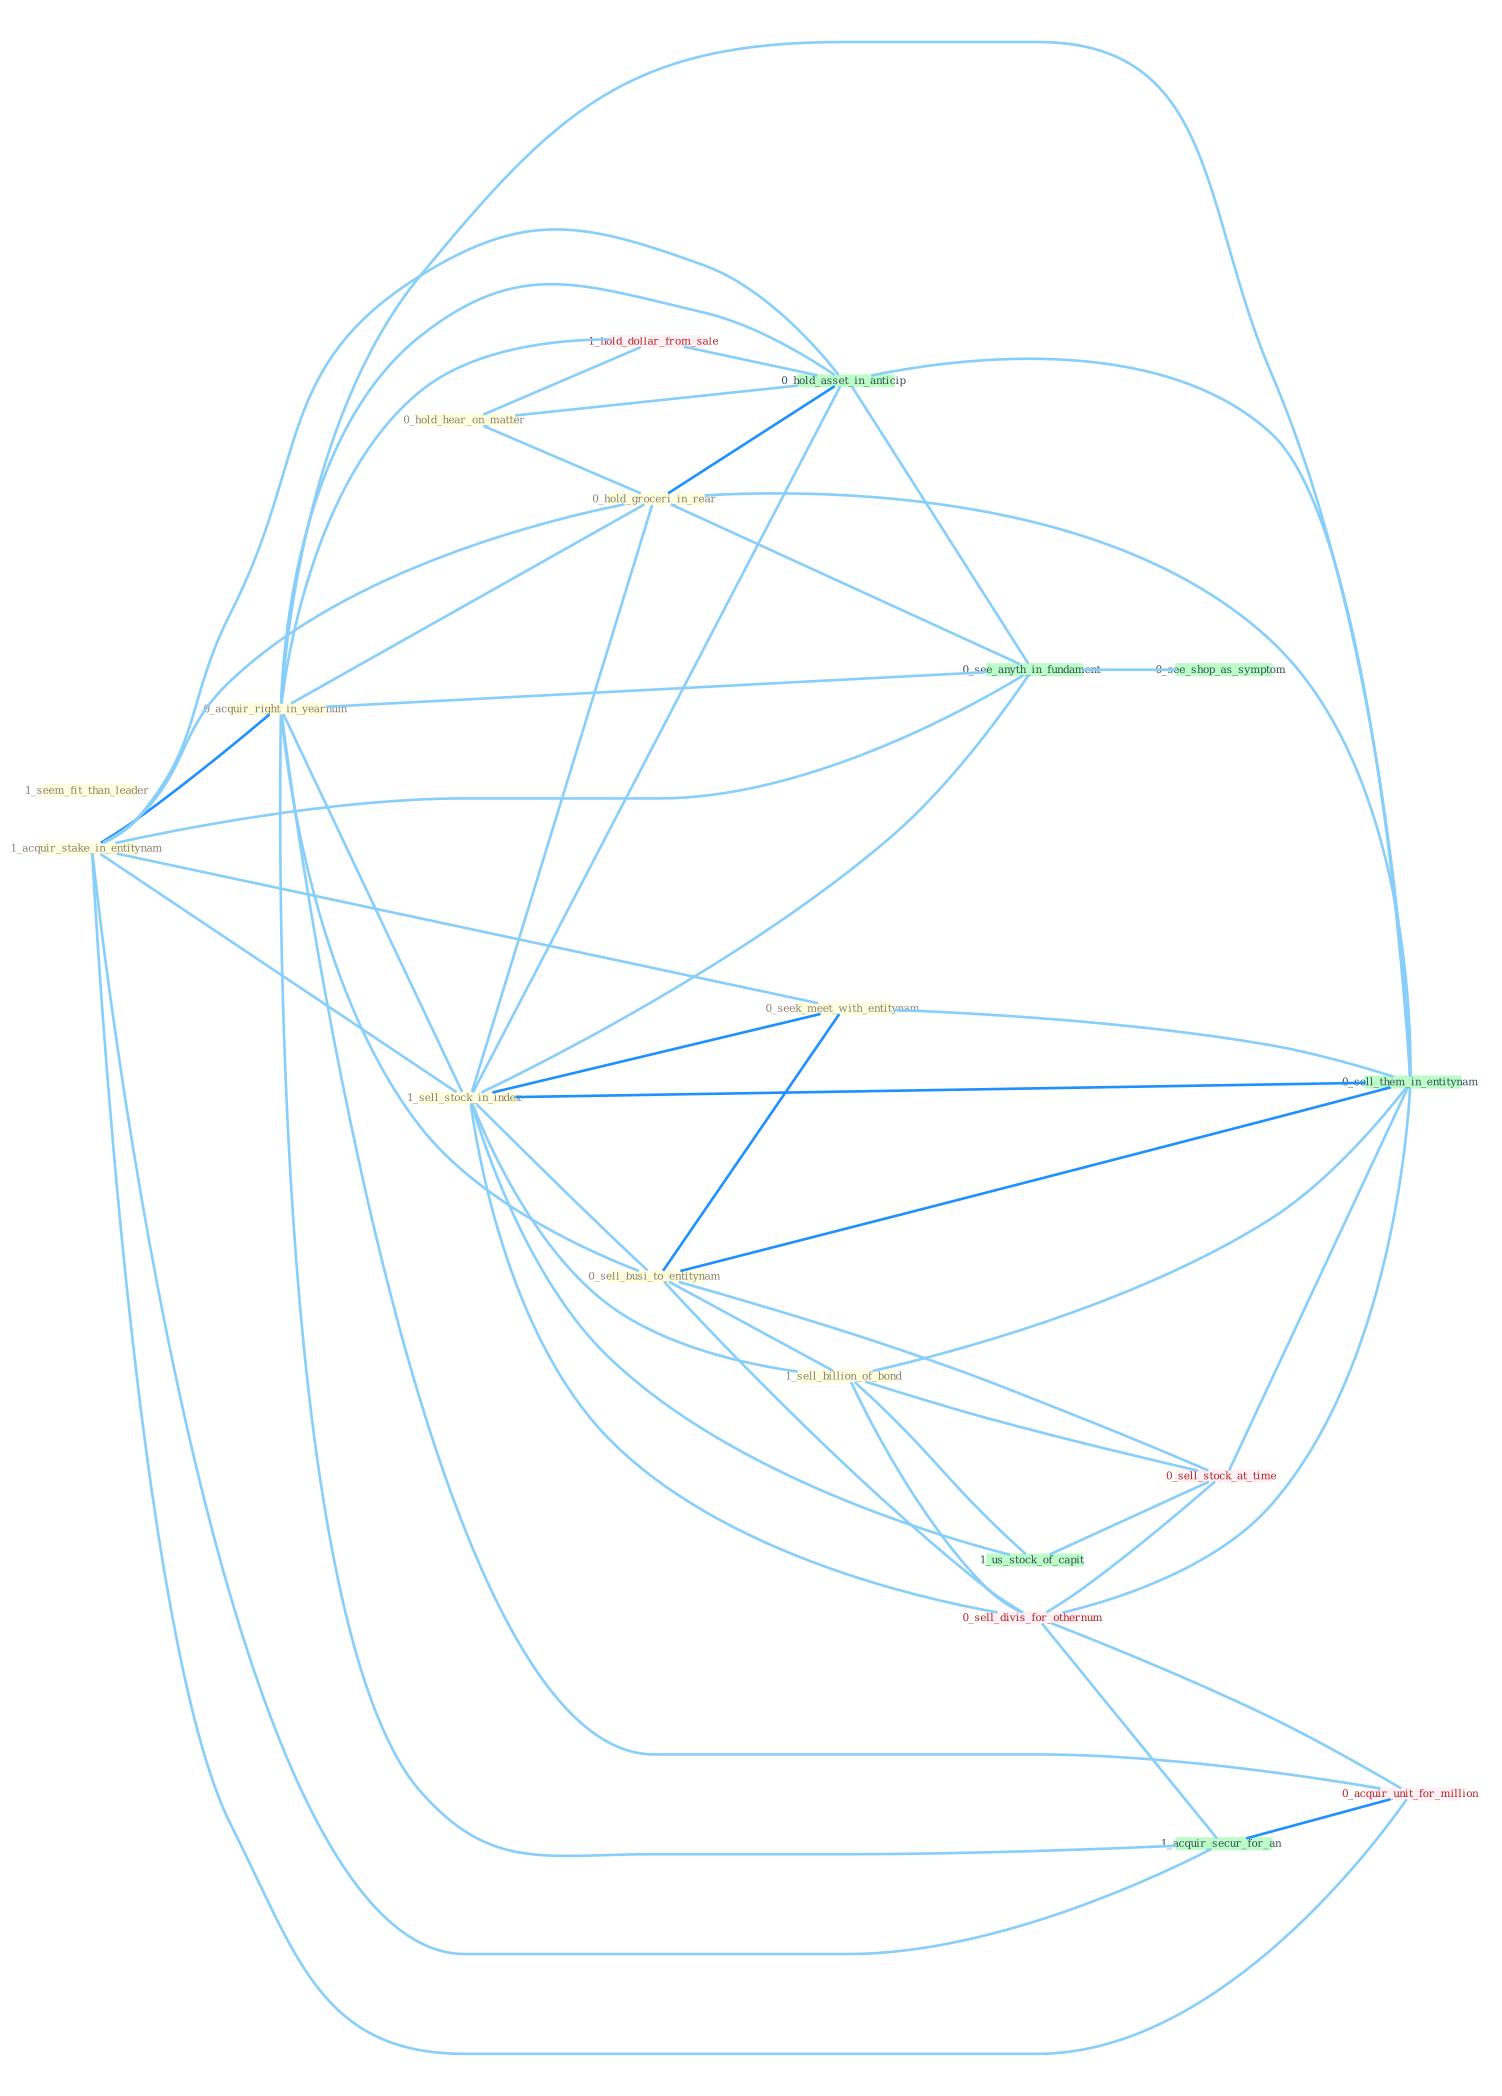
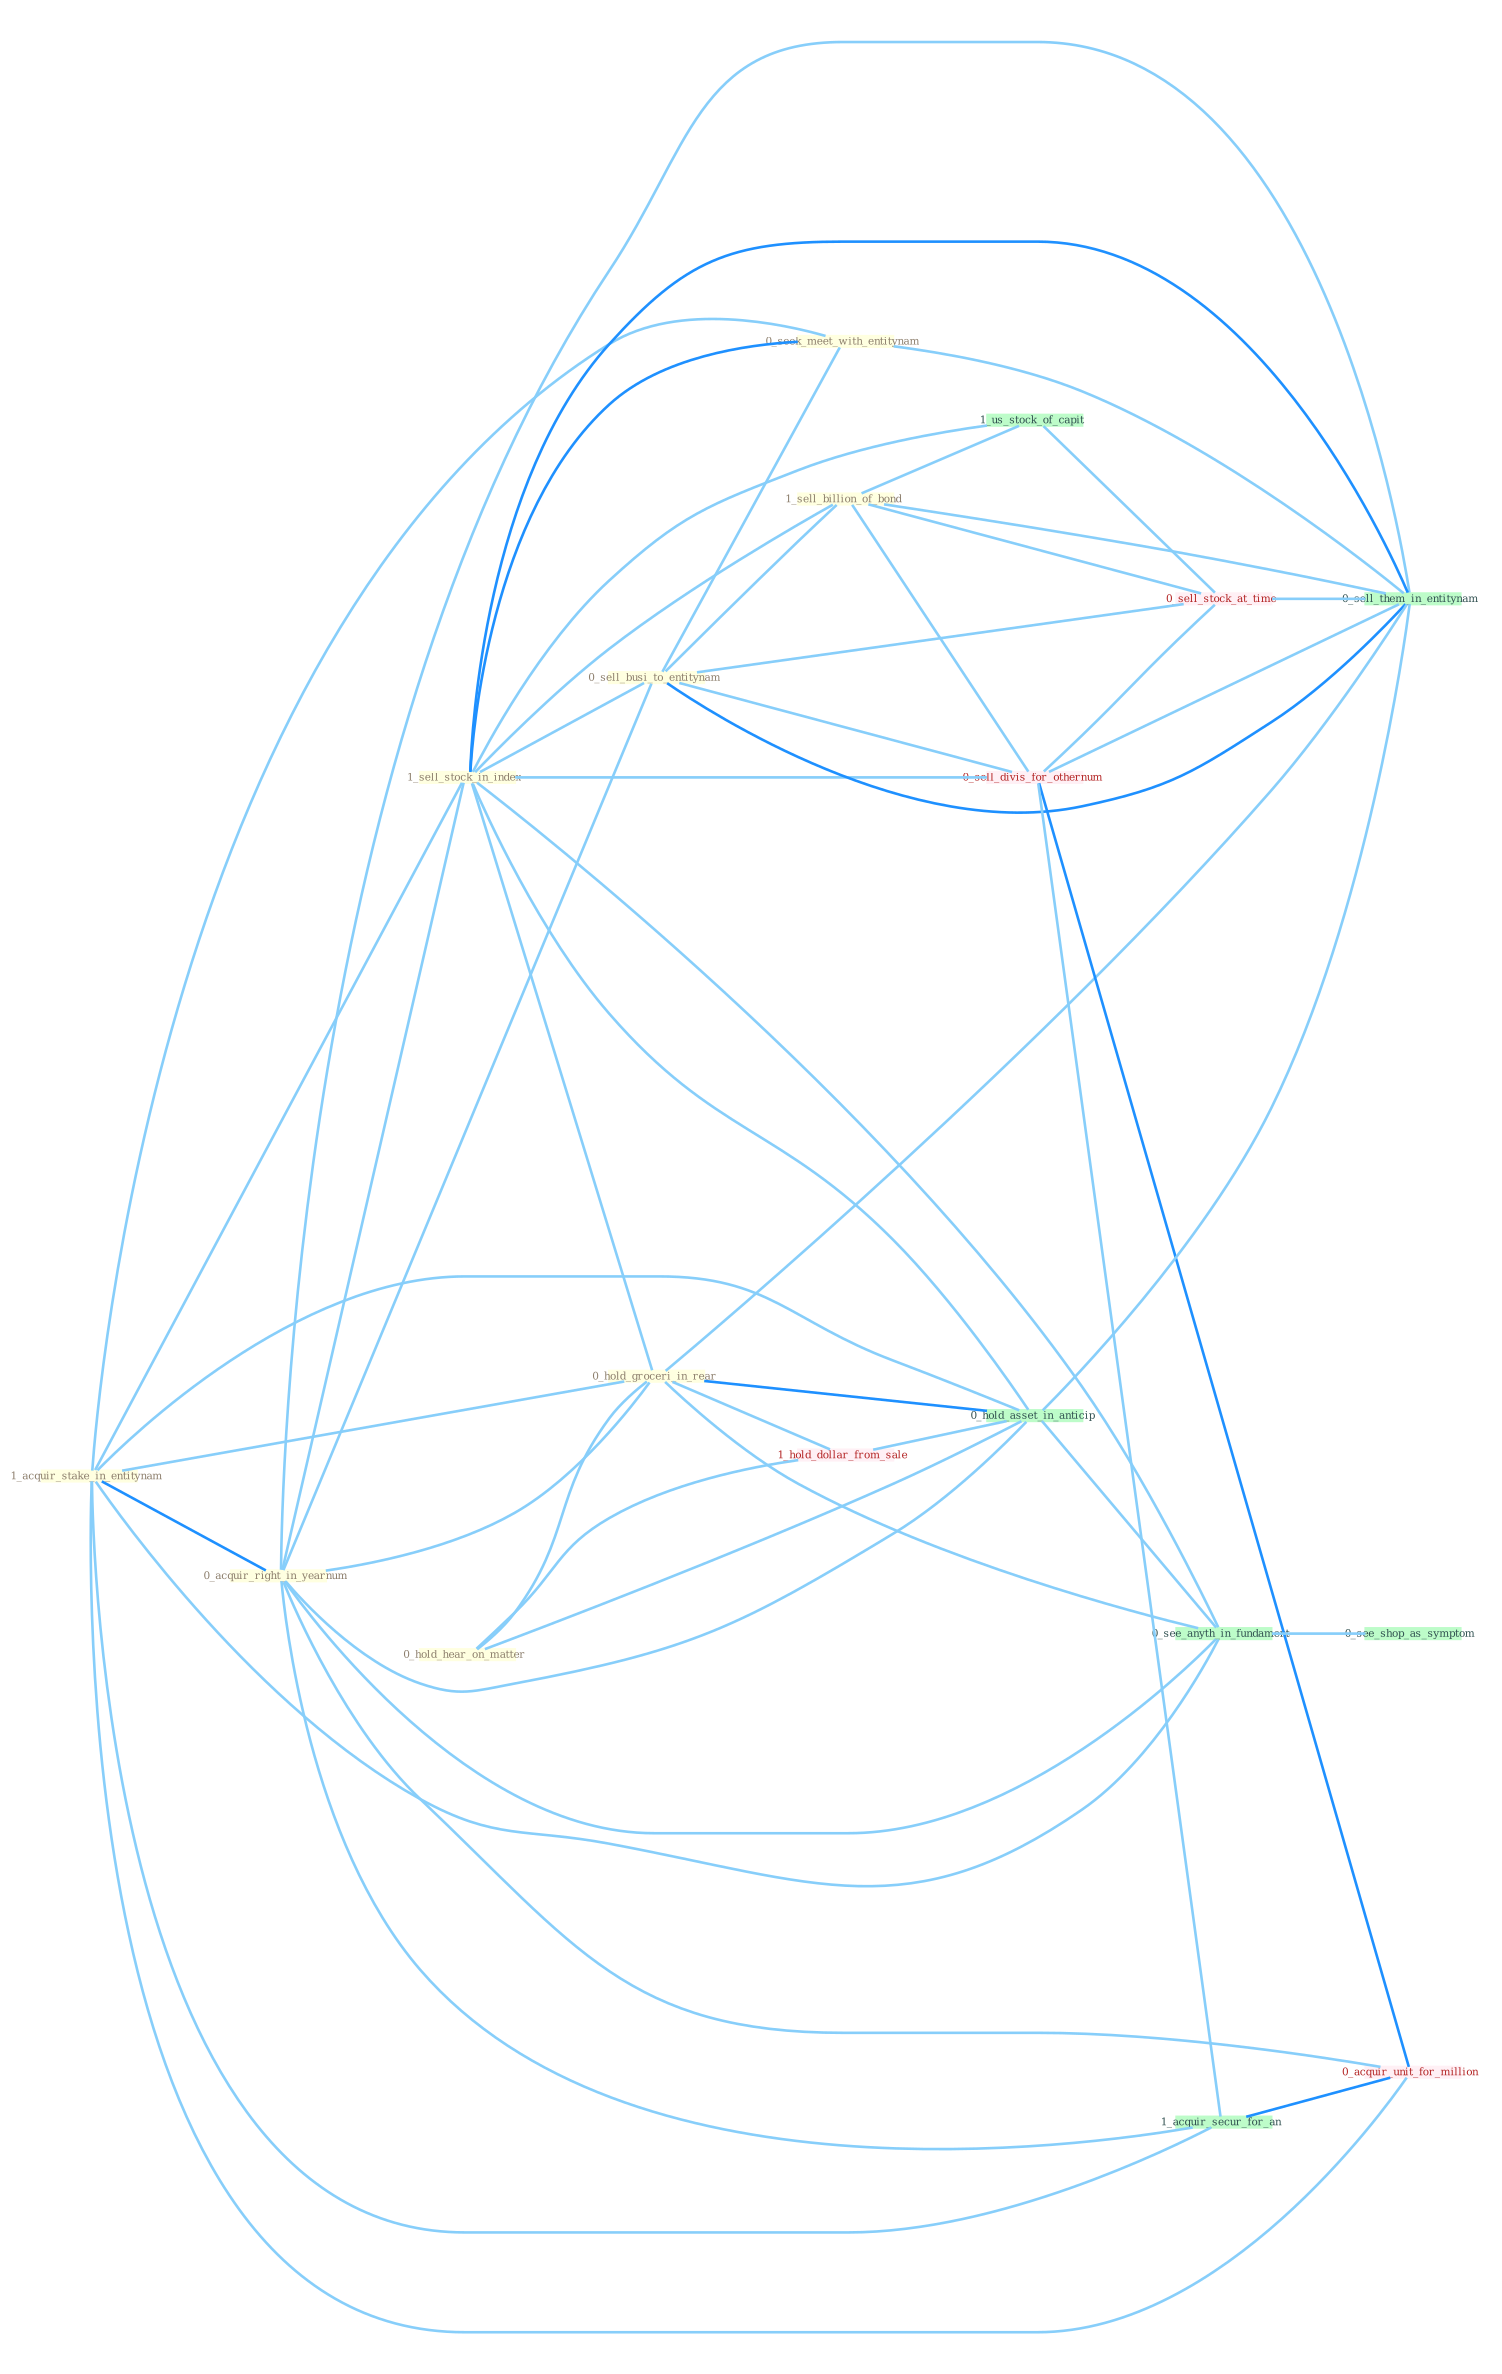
  graph {
    rankdir=LR
    node [color="#ffffe0" fixedsize=true fontcolor="#8b7d6b" fontsize=4 shape=polygon style=filled]
    edge [color="#87cefa" w=1]
    "1_acquir_stake_in_entitynam " [height=.06 width=.5]
    "0_hold_hear_on_matter " [height=.06 width=.5]
    "0_acquir_right_in_yearnum " [height=.06 width=.5]
    "1_sell_stock_in_index " [height=.06 width=.5]
-   "1_seem_fit_than_leader " [height=.06 width=.5]
    "0_sell_busi_to_entitynam " [height=.06 width=.5]
    "1_sell_billion_of_bond " [height=.06 width=.5]
    "0_seek_meet_with_entitynam " [height=.06 width=.5]
    "0_hold_groceri_in_rear " [height=.06 width=.5]
    "0_sell_divis_for_othernum " [color="#fff0f5" fontcolor="#b22222" height=.06 width=.5]
    "1_hold_dollar_from_sale " [color="#fff0f5" fontcolor="#b22222" height=.06 width=.5]
    "0_sell_stock_at_time " [color="#fff0f5" fontcolor="#b22222" height=.06 width=.5]
    "0_acquir_unit_for_million " [color="#fff0f5" fontcolor="#b22222" height=.06 width=.5]
    "1_acquir_secur_for_an " [color="#BDFCC9" fontcolor="#2f4f4f" height=.06 width=.5]
    "0_hold_asset_in_anticip " [color="#BDFCC9" fontcolor="#2f4f4f" height=.06 width=.5]
    "0_see_anyth_in_fundament " [color="#BDFCC9" fontcolor="#2f4f4f" height=.06 width=.5]
    "0_sell_them_in_entitynam " [color="#BDFCC9" fontcolor="#2f4f4f" height=.06 width=.5]
    "1_us_stock_of_capit " [color="#BDFCC9" fontcolor="#2f4f4f" height=.06 width=.5]
    "0_see_shop_as_symptom " [color="#BDFCC9" fontcolor="#2f4f4f" height=.06 width=.5]
    subgraph sub_1 {
      "1_acquir_stake_in_entitynam "
      "0_hold_hear_on_matter "
      "0_acquir_right_in_yearnum "
      "1_sell_stock_in_index "
-     "1_seem_fit_than_leader "
      "0_sell_busi_to_entitynam "
      "1_sell_billion_of_bond "
      "0_seek_meet_with_entitynam "
      "0_hold_groceri_in_rear "
    }
    subgraph sub_2 {
      "0_sell_divis_for_othernum "
      "1_hold_dollar_from_sale "
      "0_sell_stock_at_time "
      "0_acquir_unit_for_million "
    }
    "1_acquir_stake_in_entitynam " -- "0_acquir_right_in_yearnum " [color="#1e90ff" w=2]
    "1_acquir_stake_in_entitynam " -- "1_sell_stock_in_index "
    "1_acquir_stake_in_entitynam " -- "0_seek_meet_with_entitynam "
    "1_acquir_stake_in_entitynam " -- "0_hold_groceri_in_rear "
    "1_acquir_stake_in_entitynam " -- "0_acquir_unit_for_million "
    "1_acquir_stake_in_entitynam " -- "1_acquir_secur_for_an "
    "1_acquir_stake_in_entitynam " -- "0_hold_asset_in_anticip "
    "1_acquir_stake_in_entitynam " -- "0_see_anyth_in_fundament "
    "0_hold_hear_on_matter " -- "0_hold_groceri_in_rear "
    "0_hold_hear_on_matter " -- "1_hold_dollar_from_sale "
    "0_hold_hear_on_matter " -- "0_hold_asset_in_anticip "
    "0_acquir_right_in_yearnum " -- "1_sell_stock_in_index "
    "0_acquir_right_in_yearnum " -- "0_sell_busi_to_entitynam "
    "0_acquir_right_in_yearnum " -- "0_hold_groceri_in_rear "
    "0_acquir_right_in_yearnum " -- "0_acquir_unit_for_million "
    "0_acquir_right_in_yearnum " -- "1_acquir_secur_for_an "
    "0_acquir_right_in_yearnum " -- "0_hold_asset_in_anticip "
    "0_acquir_right_in_yearnum " -- "0_see_anyth_in_fundament "
    "0_acquir_right_in_yearnum " -- "0_sell_them_in_entitynam "
    "1_sell_stock_in_index " -- "0_sell_busi_to_entitynam "
    "1_sell_stock_in_index " -- "1_sell_billion_of_bond "
    "1_sell_stock_in_index " -- "0_seek_meet_with_entitynam " [color="#1e90ff" w=2]
    "1_sell_stock_in_index " -- "0_hold_groceri_in_rear "
    "1_sell_stock_in_index " -- "0_sell_divis_for_othernum "
    "1_sell_stock_in_index " -- "0_hold_asset_in_anticip "
    "1_sell_stock_in_index " -- "0_see_anyth_in_fundament "
    "1_sell_stock_in_index " -- "0_sell_them_in_entitynam " [color="#1e90ff" w=2]
    "1_sell_stock_in_index " -- "1_us_stock_of_capit "
    "0_sell_busi_to_entitynam " -- "1_sell_billion_of_bond "
-   "0_sell_busi_to_entitynam " -- "0_seek_meet_with_entitynam " [color="#1e90ff"]
+   "0_sell_busi_to_entitynam " -- "0_seek_meet_with_entitynam "
    "0_sell_busi_to_entitynam " -- "0_sell_divis_for_othernum "
    "0_sell_busi_to_entitynam " -- "0_sell_stock_at_time "
    "0_sell_busi_to_entitynam " -- "0_sell_them_in_entitynam " [color="#1e90ff" w=2]
    "1_sell_billion_of_bond " -- "0_sell_divis_for_othernum "
    "1_sell_billion_of_bond " -- "0_sell_stock_at_time "
    "1_sell_billion_of_bond " -- "0_sell_them_in_entitynam "
    "1_sell_billion_of_bond " -- "1_us_stock_of_capit "
    "0_seek_meet_with_entitynam " -- "0_sell_them_in_entitynam "
-   "0_acquir_right_in_yearnum " -- "1_hold_dollar_from_sale "
+   "0_hold_groceri_in_rear " -- "1_hold_dollar_from_sale "
    "0_hold_groceri_in_rear " -- "0_hold_asset_in_anticip " [color="#1e90ff" w=2]
    "0_hold_groceri_in_rear " -- "0_see_anyth_in_fundament "
    "0_hold_groceri_in_rear " -- "0_sell_them_in_entitynam "
    "0_sell_divis_for_othernum " -- "0_sell_stock_at_time "
-   "0_sell_divis_for_othernum " -- "0_acquir_unit_for_million "
+   "0_sell_divis_for_othernum " -- "0_acquir_unit_for_million " [color="#1e90ff"]
    "0_sell_divis_for_othernum " -- "1_acquir_secur_for_an "
    "0_sell_divis_for_othernum " -- "0_sell_them_in_entitynam "
    "1_hold_dollar_from_sale " -- "0_hold_asset_in_anticip "
    "0_sell_stock_at_time " -- "0_sell_them_in_entitynam "
    "1_acquir_secur_for_an " -- "0_acquir_unit_for_million " [color="#1e90ff" w=2]
    "0_hold_asset_in_anticip " -- "0_see_anyth_in_fundament "
    "0_hold_asset_in_anticip " -- "0_sell_them_in_entitynam "
    "0_see_anyth_in_fundament " -- "0_see_shop_as_symptom "
    "1_us_stock_of_capit " -- "0_sell_stock_at_time "
  }
